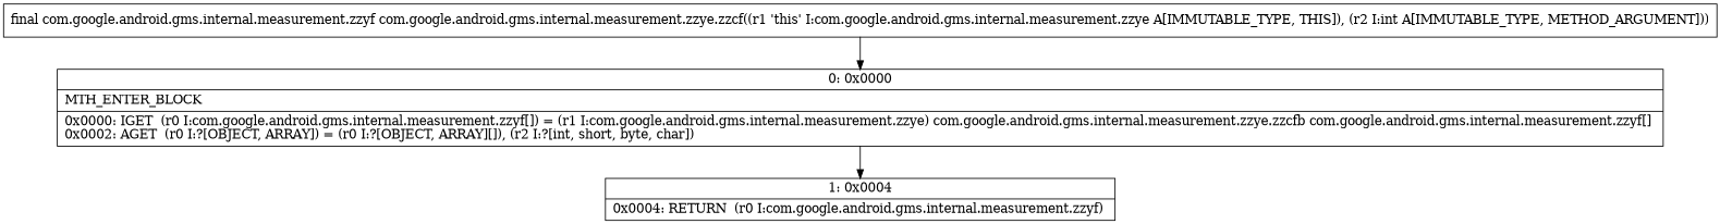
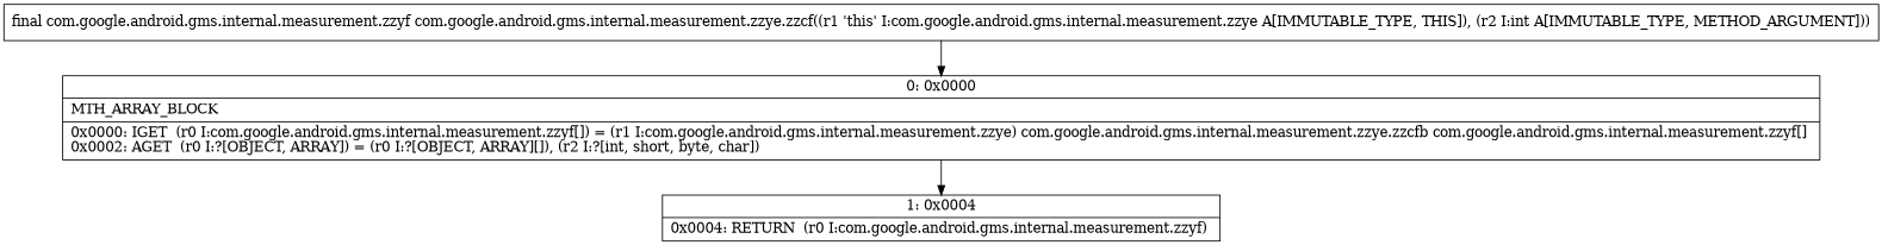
  digraph {
    node [shape=record]
-   n1 [label="{0\:\ 0x0000|MTH_ENTER_BLOCK\l|0x0000: IGET  (r0 I:com.google.android.gms.internal.measurement.zzyf[]) = (r1 I:com.google.android.gms.internal.measurement.zzye) com.google.android.gms.internal.measurement.zzye.zzcfb com.google.android.gms.internal.measurement.zzyf[] \l0x0002: AGET  (r0 I:?[OBJECT, ARRAY]) = (r0 I:?[OBJECT, ARRAY][]), (r2 I:?[int, short, byte, char]) \l}"]
+   n1 [label="{0\:\ 0x0000|MTH_ARRAY_BLOCK\l|0x0000: IGET  (r0 I:com.google.android.gms.internal.measurement.zzyf[]) = (r1 I:com.google.android.gms.internal.measurement.zzye) com.google.android.gms.internal.measurement.zzye.zzcfb com.google.android.gms.internal.measurement.zzyf[] \l0x0002: AGET  (r0 I:?[OBJECT, ARRAY]) = (r0 I:?[OBJECT, ARRAY][]), (r2 I:?[int, short, byte, char]) \l}"]
    n2 [label="{1\:\ 0x0004|0x0004: RETURN  (r0 I:com.google.android.gms.internal.measurement.zzyf) \l}"]
    n3 [label="{final com.google.android.gms.internal.measurement.zzyf com.google.android.gms.internal.measurement.zzye.zzcf((r1 'this' I:com.google.android.gms.internal.measurement.zzye A[IMMUTABLE_TYPE, THIS]), (r2 I:int A[IMMUTABLE_TYPE, METHOD_ARGUMENT])) }"]
    n1 -> n2
    n3 -> n1
  }
